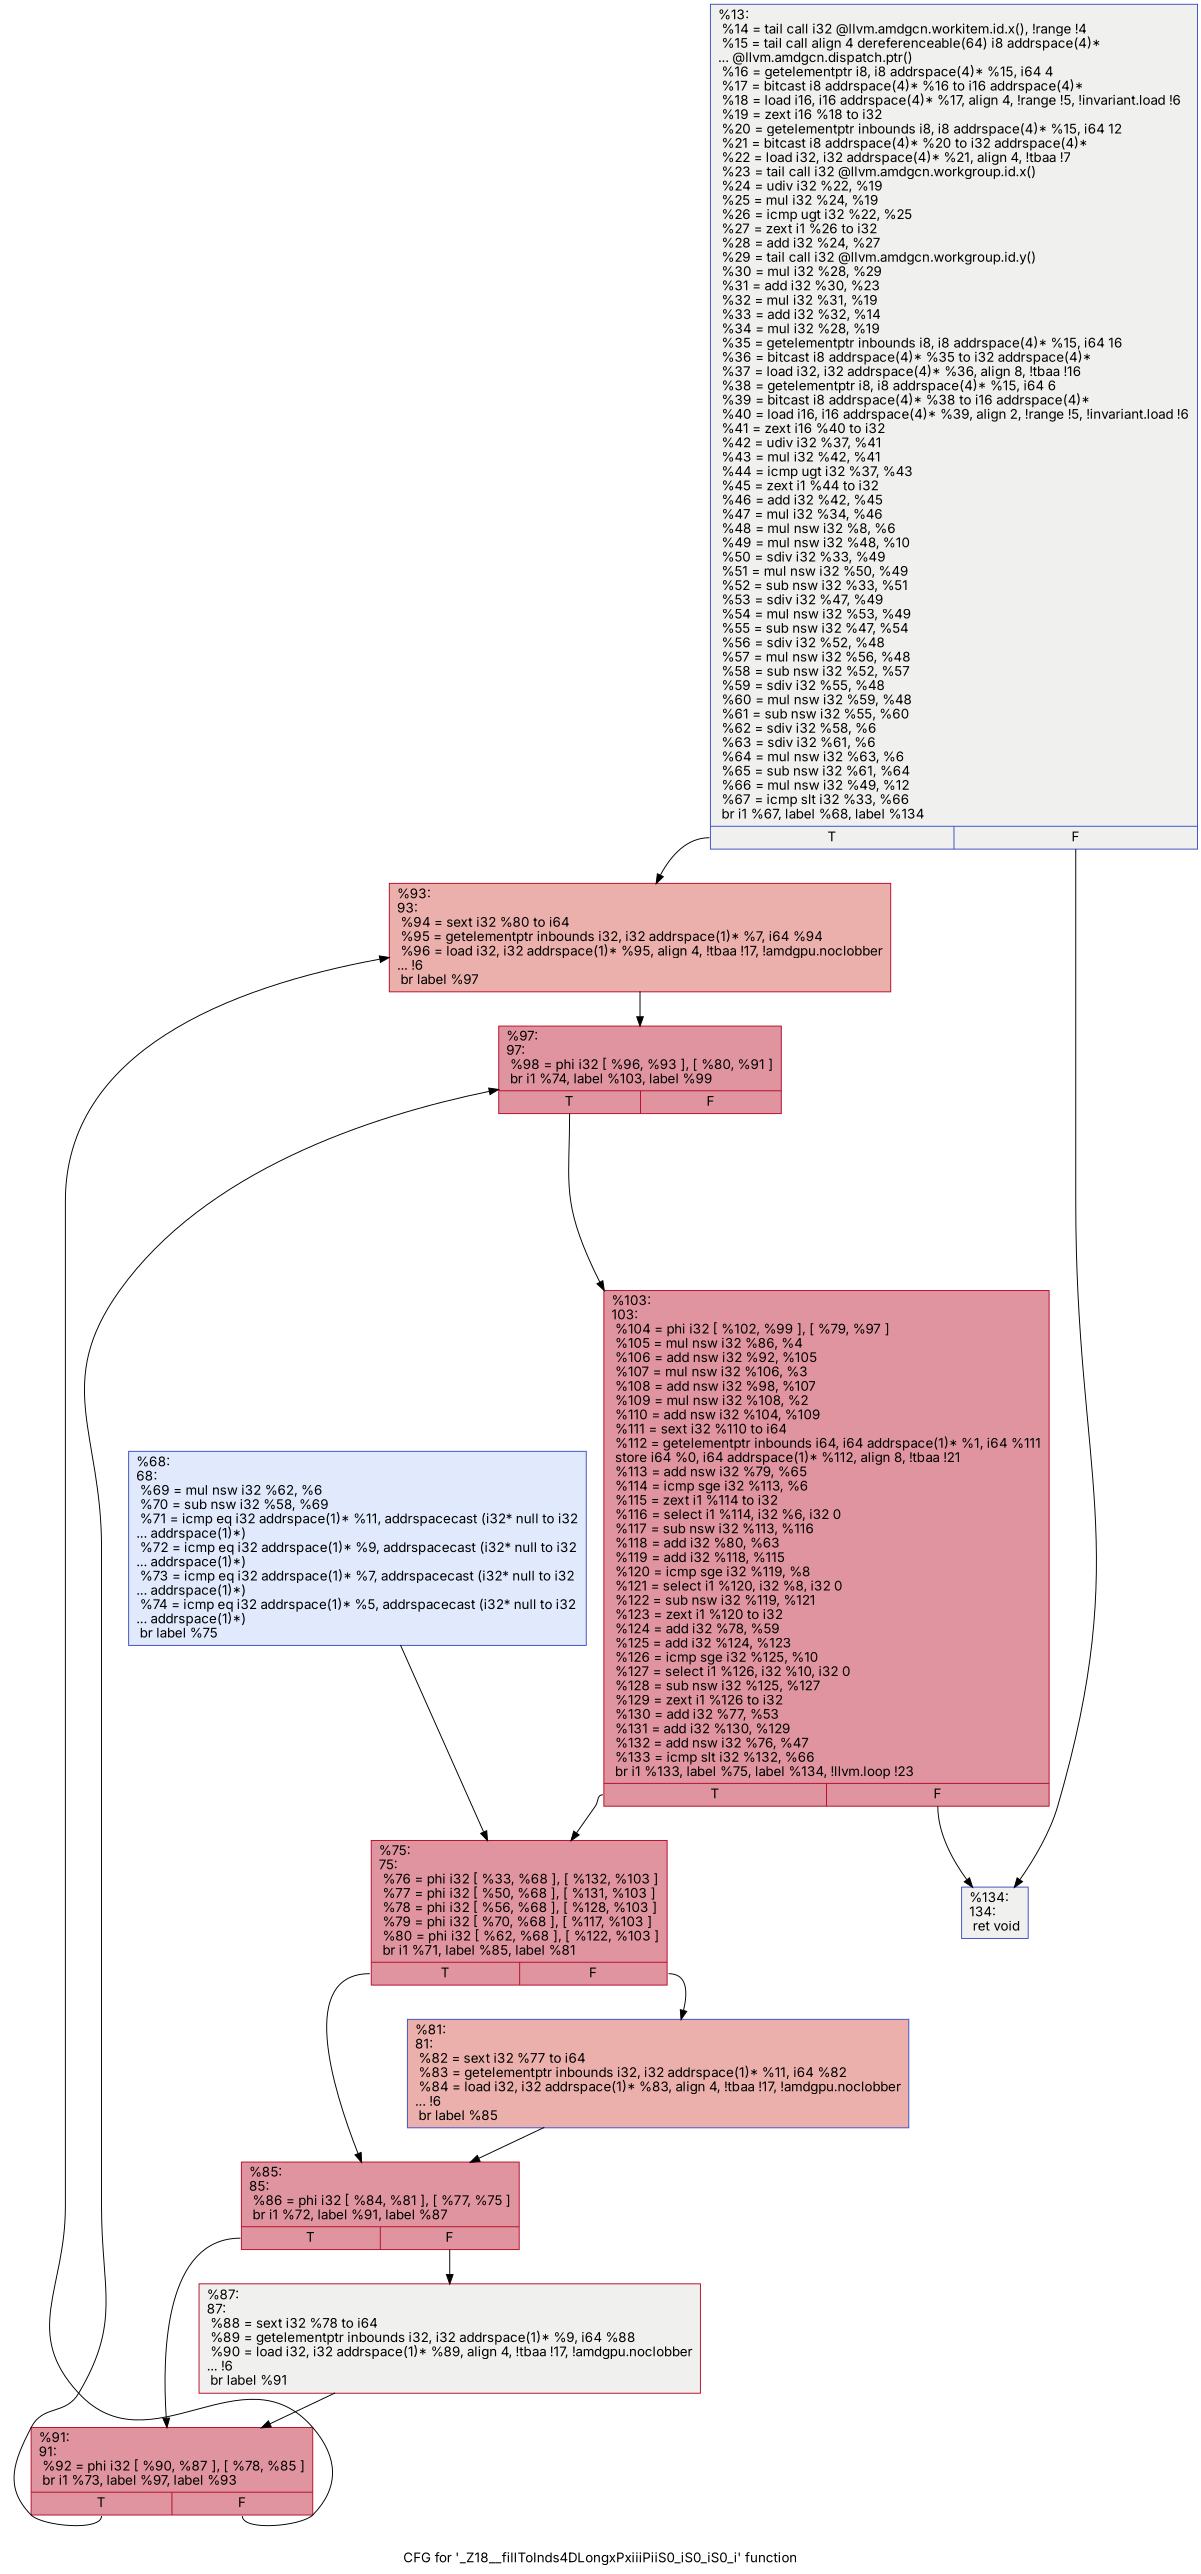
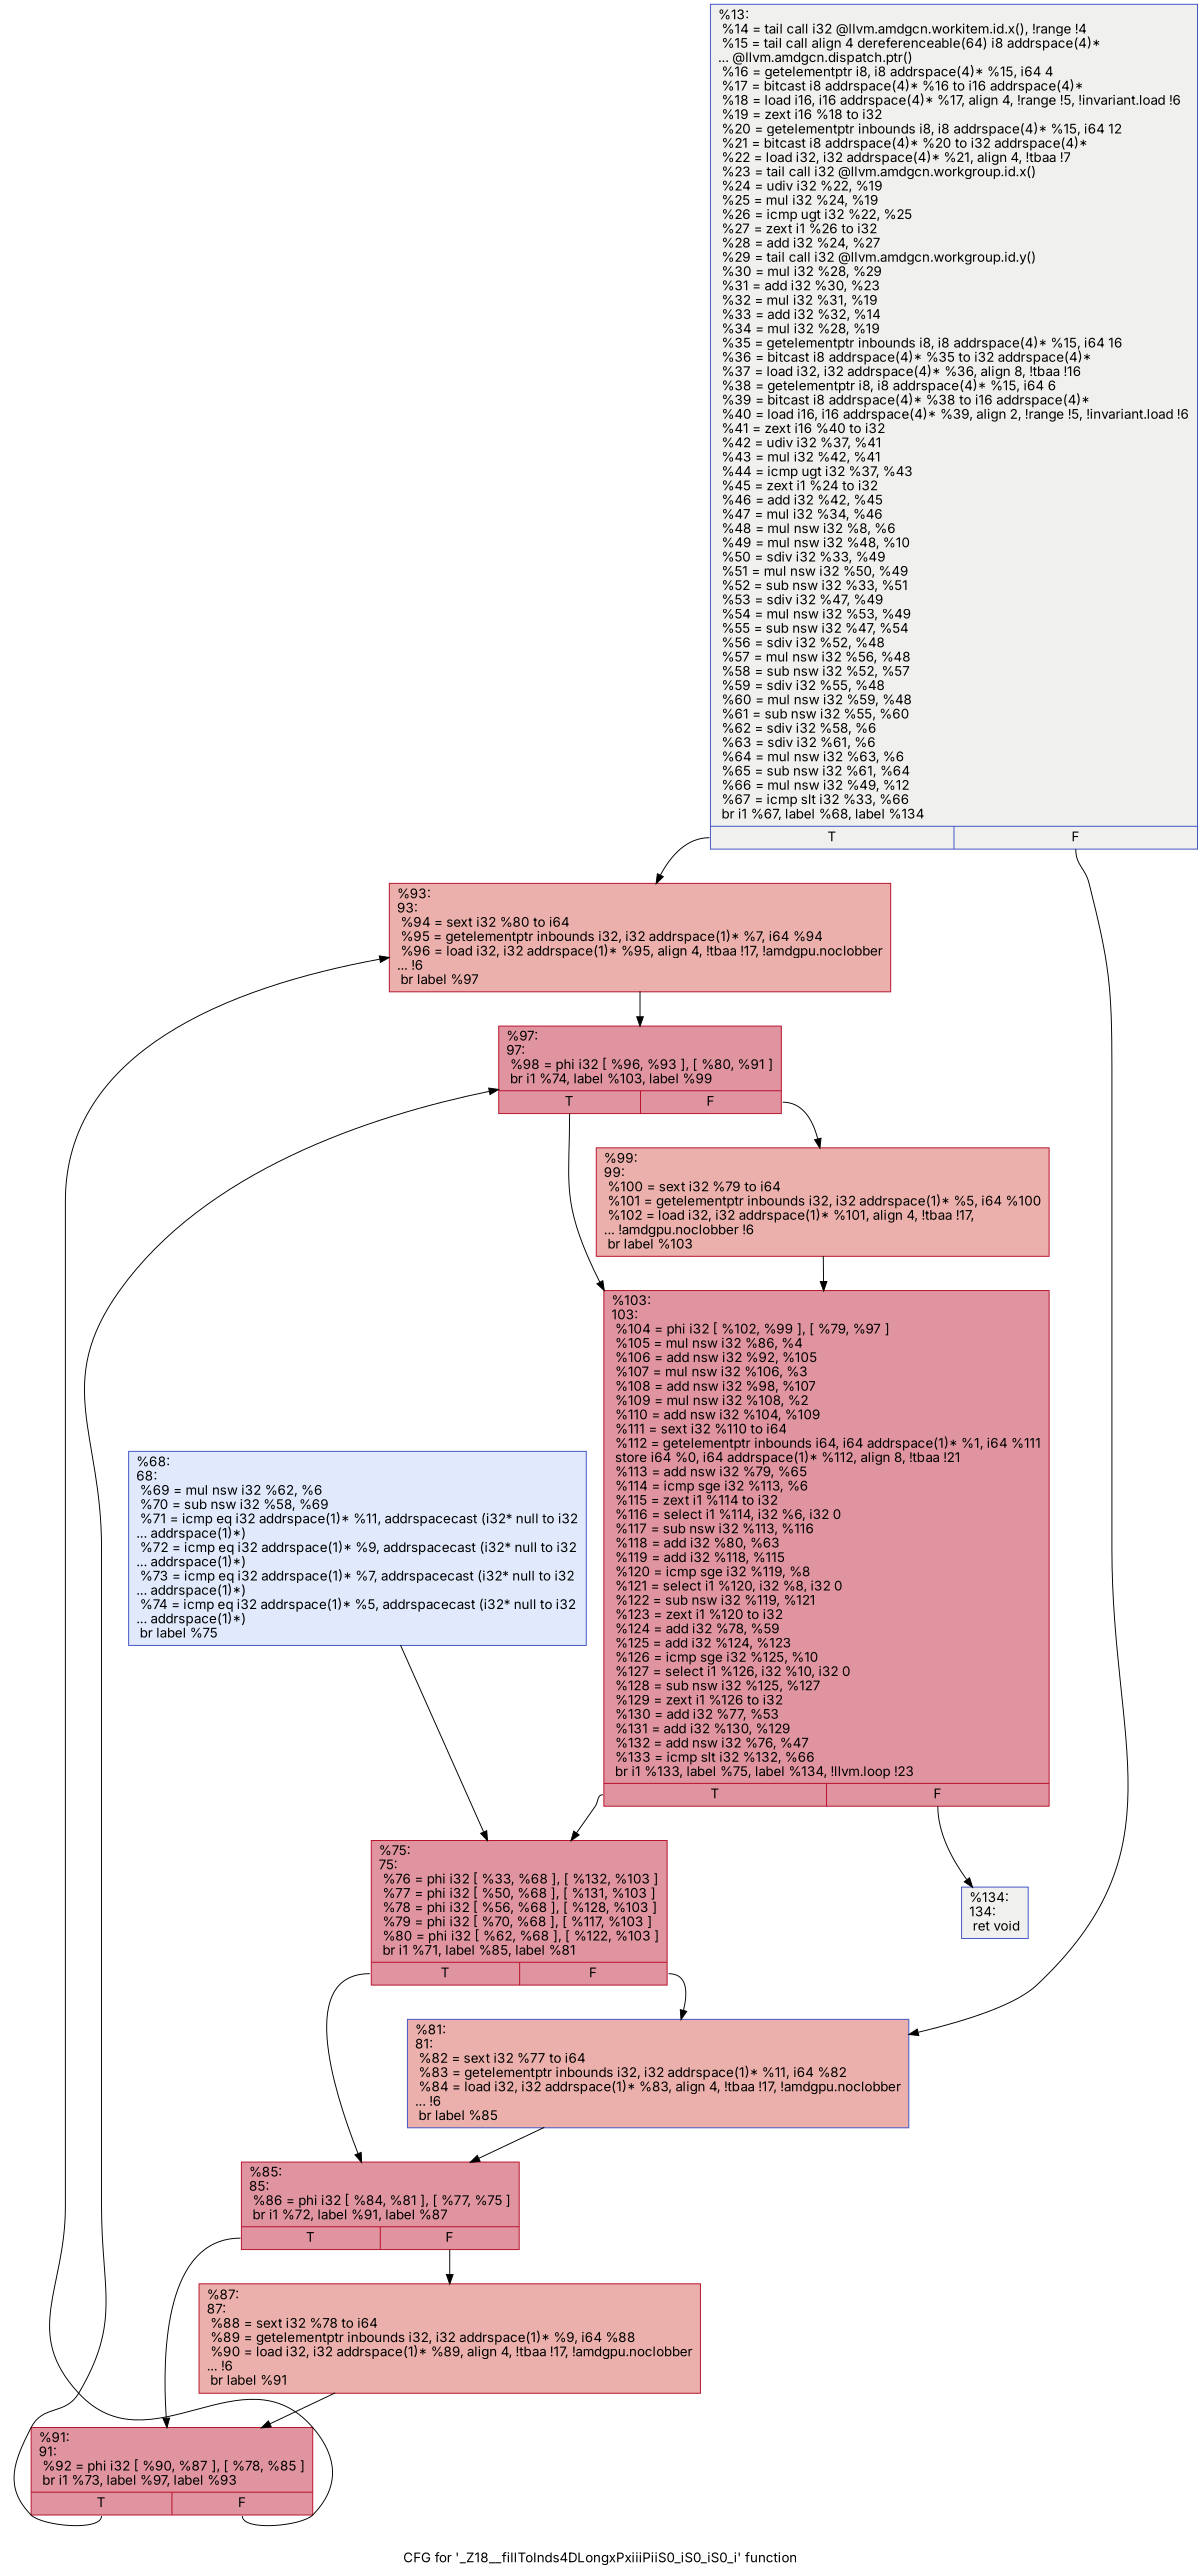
  digraph {
    fontname=Inter
    label="CFG for '_Z18__fillToInds4DLongxPxiiiPiiS0_iS0_iS0_i' function"
    node [color="#b70d28ff" fillcolor="#b70d2870" fontname=Inter shape=record style=filled]
    edge [fontname=Inter tailport=s0]
-   n1 [color="#3d50c3ff" fillcolor="#dedcdb70" label="{%13:\l  %14 = tail call i32 @llvm.amdgcn.workitem.id.x(), !range !4\l  %15 = tail call align 4 dereferenceable(64) i8 addrspace(4)*\l... @llvm.amdgcn.dispatch.ptr()\l  %16 = getelementptr i8, i8 addrspace(4)* %15, i64 4\l  %17 = bitcast i8 addrspace(4)* %16 to i16 addrspace(4)*\l  %18 = load i16, i16 addrspace(4)* %17, align 4, !range !5, !invariant.load !6\l  %19 = zext i16 %18 to i32\l  %20 = getelementptr inbounds i8, i8 addrspace(4)* %15, i64 12\l  %21 = bitcast i8 addrspace(4)* %20 to i32 addrspace(4)*\l  %22 = load i32, i32 addrspace(4)* %21, align 4, !tbaa !7\l  %23 = tail call i32 @llvm.amdgcn.workgroup.id.x()\l  %24 = udiv i32 %22, %19\l  %25 = mul i32 %24, %19\l  %26 = icmp ugt i32 %22, %25\l  %27 = zext i1 %26 to i32\l  %28 = add i32 %24, %27\l  %29 = tail call i32 @llvm.amdgcn.workgroup.id.y()\l  %30 = mul i32 %28, %29\l  %31 = add i32 %30, %23\l  %32 = mul i32 %31, %19\l  %33 = add i32 %32, %14\l  %34 = mul i32 %28, %19\l  %35 = getelementptr inbounds i8, i8 addrspace(4)* %15, i64 16\l  %36 = bitcast i8 addrspace(4)* %35 to i32 addrspace(4)*\l  %37 = load i32, i32 addrspace(4)* %36, align 8, !tbaa !16\l  %38 = getelementptr i8, i8 addrspace(4)* %15, i64 6\l  %39 = bitcast i8 addrspace(4)* %38 to i16 addrspace(4)*\l  %40 = load i16, i16 addrspace(4)* %39, align 2, !range !5, !invariant.load !6\l  %41 = zext i16 %40 to i32\l  %42 = udiv i32 %37, %41\l  %43 = mul i32 %42, %41\l  %44 = icmp ugt i32 %37, %43\l  %45 = zext i1 %44 to i32\l  %46 = add i32 %42, %45\l  %47 = mul i32 %34, %46\l  %48 = mul nsw i32 %8, %6\l  %49 = mul nsw i32 %48, %10\l  %50 = sdiv i32 %33, %49\l  %51 = mul nsw i32 %50, %49\l  %52 = sub nsw i32 %33, %51\l  %53 = sdiv i32 %47, %49\l  %54 = mul nsw i32 %53, %49\l  %55 = sub nsw i32 %47, %54\l  %56 = sdiv i32 %52, %48\l  %57 = mul nsw i32 %56, %48\l  %58 = sub nsw i32 %52, %57\l  %59 = sdiv i32 %55, %48\l  %60 = mul nsw i32 %59, %48\l  %61 = sub nsw i32 %55, %60\l  %62 = sdiv i32 %58, %6\l  %63 = sdiv i32 %61, %6\l  %64 = mul nsw i32 %63, %6\l  %65 = sub nsw i32 %61, %64\l  %66 = mul nsw i32 %49, %12\l  %67 = icmp slt i32 %33, %66\l  br i1 %67, label %68, label %134\l|{<s0>T|<s1>F}}"]
+   n1 [color="#3d50c3ff" fillcolor="#dedcdb70" label="{%13:\l  %14 = tail call i32 @llvm.amdgcn.workitem.id.x(), !range !4\l  %15 = tail call align 4 dereferenceable(64) i8 addrspace(4)*\l... @llvm.amdgcn.dispatch.ptr()\l  %16 = getelementptr i8, i8 addrspace(4)* %15, i64 4\l  %17 = bitcast i8 addrspace(4)* %16 to i16 addrspace(4)*\l  %18 = load i16, i16 addrspace(4)* %17, align 4, !range !5, !invariant.load !6\l  %19 = zext i16 %18 to i32\l  %20 = getelementptr inbounds i8, i8 addrspace(4)* %15, i64 12\l  %21 = bitcast i8 addrspace(4)* %20 to i32 addrspace(4)*\l  %22 = load i32, i32 addrspace(4)* %21, align 4, !tbaa !7\l  %23 = tail call i32 @llvm.amdgcn.workgroup.id.x()\l  %24 = udiv i32 %22, %19\l  %25 = mul i32 %24, %19\l  %26 = icmp ugt i32 %22, %25\l  %27 = zext i1 %26 to i32\l  %28 = add i32 %24, %27\l  %29 = tail call i32 @llvm.amdgcn.workgroup.id.y()\l  %30 = mul i32 %28, %29\l  %31 = add i32 %30, %23\l  %32 = mul i32 %31, %19\l  %33 = add i32 %32, %14\l  %34 = mul i32 %28, %19\l  %35 = getelementptr inbounds i8, i8 addrspace(4)* %15, i64 16\l  %36 = bitcast i8 addrspace(4)* %35 to i32 addrspace(4)*\l  %37 = load i32, i32 addrspace(4)* %36, align 8, !tbaa !16\l  %38 = getelementptr i8, i8 addrspace(4)* %15, i64 6\l  %39 = bitcast i8 addrspace(4)* %38 to i16 addrspace(4)*\l  %40 = load i16, i16 addrspace(4)* %39, align 2, !range !5, !invariant.load !6\l  %41 = zext i16 %40 to i32\l  %42 = udiv i32 %37, %41\l  %43 = mul i32 %42, %41\l  %44 = icmp ugt i32 %37, %43\l  %45 = zext i1 %24 to i32\l  %46 = add i32 %42, %45\l  %47 = mul i32 %34, %46\l  %48 = mul nsw i32 %8, %6\l  %49 = mul nsw i32 %48, %10\l  %50 = sdiv i32 %33, %49\l  %51 = mul nsw i32 %50, %49\l  %52 = sub nsw i32 %33, %51\l  %53 = sdiv i32 %47, %49\l  %54 = mul nsw i32 %53, %49\l  %55 = sub nsw i32 %47, %54\l  %56 = sdiv i32 %52, %48\l  %57 = mul nsw i32 %56, %48\l  %58 = sub nsw i32 %52, %57\l  %59 = sdiv i32 %55, %48\l  %60 = mul nsw i32 %59, %48\l  %61 = sub nsw i32 %55, %60\l  %62 = sdiv i32 %58, %6\l  %63 = sdiv i32 %61, %6\l  %64 = mul nsw i32 %63, %6\l  %65 = sub nsw i32 %61, %64\l  %66 = mul nsw i32 %49, %12\l  %67 = icmp slt i32 %33, %66\l  br i1 %67, label %68, label %134\l|{<s0>T|<s1>F}}"]
    n2 [color="#3d50c3ff" fillcolor="#dedcdb70" label="{%134:\l134:                                              \l  ret void\l}"]
    n3 [fillcolor="#d24b4070" label="{%93:\l93:                                               \l  %94 = sext i32 %80 to i64\l  %95 = getelementptr inbounds i32, i32 addrspace(1)* %7, i64 %94\l  %96 = load i32, i32 addrspace(1)* %95, align 4, !tbaa !17, !amdgpu.noclobber\l... !6\l  br label %97\l}"]
    n4 [color="#3d50c3ff" fillcolor="#b9d0f970" label="{%68:\l68:                                               \l  %69 = mul nsw i32 %62, %6\l  %70 = sub nsw i32 %58, %69\l  %71 = icmp eq i32 addrspace(1)* %11, addrspacecast (i32* null to i32\l... addrspace(1)*)\l  %72 = icmp eq i32 addrspace(1)* %9, addrspacecast (i32* null to i32\l... addrspace(1)*)\l  %73 = icmp eq i32 addrspace(1)* %7, addrspacecast (i32* null to i32\l... addrspace(1)*)\l  %74 = icmp eq i32 addrspace(1)* %5, addrspacecast (i32* null to i32\l... addrspace(1)*)\l  br label %75\l}"]
    n5 [label="{%75:\l75:                                               \l  %76 = phi i32 [ %33, %68 ], [ %132, %103 ]\l  %77 = phi i32 [ %50, %68 ], [ %131, %103 ]\l  %78 = phi i32 [ %56, %68 ], [ %128, %103 ]\l  %79 = phi i32 [ %70, %68 ], [ %117, %103 ]\l  %80 = phi i32 [ %62, %68 ], [ %122, %103 ]\l  br i1 %71, label %85, label %81\l|{<s0>T|<s1>F}}"]
    n6 [label="{%85:\l85:                                               \l  %86 = phi i32 [ %84, %81 ], [ %77, %75 ]\l  br i1 %72, label %91, label %87\l|{<s0>T|<s1>F}}"]
    n7 [color="#3d50c3ff" fillcolor="#d24b4070" label="{%81:\l81:                                               \l  %82 = sext i32 %77 to i64\l  %83 = getelementptr inbounds i32, i32 addrspace(1)* %11, i64 %82\l  %84 = load i32, i32 addrspace(1)* %83, align 4, !tbaa !17, !amdgpu.noclobber\l... !6\l  br label %85\l}"]
    n8 [label="{%91:\l91:                                               \l  %92 = phi i32 [ %90, %87 ], [ %78, %85 ]\l  br i1 %73, label %97, label %93\l|{<s0>T|<s1>F}}"]
-   n9 [fillcolor="#dedcdb70" label="{%87:\l87:                                               \l  %88 = sext i32 %78 to i64\l  %89 = getelementptr inbounds i32, i32 addrspace(1)* %9, i64 %88\l  %90 = load i32, i32 addrspace(1)* %89, align 4, !tbaa !17, !amdgpu.noclobber\l... !6\l  br label %91\l}"]
+   n9 [fillcolor="#d24b4070" label="{%87:\l87:                                               \l  %88 = sext i32 %78 to i64\l  %89 = getelementptr inbounds i32, i32 addrspace(1)* %9, i64 %88\l  %90 = load i32, i32 addrspace(1)* %89, align 4, !tbaa !17, !amdgpu.noclobber\l... !6\l  br label %91\l}"]
    n10 [label="{%97:\l97:                                               \l  %98 = phi i32 [ %96, %93 ], [ %80, %91 ]\l  br i1 %74, label %103, label %99\l|{<s0>T|<s1>F}}"]
    n11 [label="{%103:\l103:                                              \l  %104 = phi i32 [ %102, %99 ], [ %79, %97 ]\l  %105 = mul nsw i32 %86, %4\l  %106 = add nsw i32 %92, %105\l  %107 = mul nsw i32 %106, %3\l  %108 = add nsw i32 %98, %107\l  %109 = mul nsw i32 %108, %2\l  %110 = add nsw i32 %104, %109\l  %111 = sext i32 %110 to i64\l  %112 = getelementptr inbounds i64, i64 addrspace(1)* %1, i64 %111\l  store i64 %0, i64 addrspace(1)* %112, align 8, !tbaa !21\l  %113 = add nsw i32 %79, %65\l  %114 = icmp sge i32 %113, %6\l  %115 = zext i1 %114 to i32\l  %116 = select i1 %114, i32 %6, i32 0\l  %117 = sub nsw i32 %113, %116\l  %118 = add i32 %80, %63\l  %119 = add i32 %118, %115\l  %120 = icmp sge i32 %119, %8\l  %121 = select i1 %120, i32 %8, i32 0\l  %122 = sub nsw i32 %119, %121\l  %123 = zext i1 %120 to i32\l  %124 = add i32 %78, %59\l  %125 = add i32 %124, %123\l  %126 = icmp sge i32 %125, %10\l  %127 = select i1 %126, i32 %10, i32 0\l  %128 = sub nsw i32 %125, %127\l  %129 = zext i1 %126 to i32\l  %130 = add i32 %77, %53\l  %131 = add i32 %130, %129\l  %132 = add nsw i32 %76, %47\l  %133 = icmp slt i32 %132, %66\l  br i1 %133, label %75, label %134, !llvm.loop !23\l|{<s0>T|<s1>F}}"]
-   n1 -> n2 [tailport=s1]
+   n12 [fillcolor="#d24b4070" label="{%99:\l99:                                               \l  %100 = sext i32 %79 to i64\l  %101 = getelementptr inbounds i32, i32 addrspace(1)* %5, i64 %100\l  %102 = load i32, i32 addrspace(1)* %101, align 4, !tbaa !17,\l... !amdgpu.noclobber !6\l  br label %103\l}"]
+   n1 -> n7 [tailport=s1]
    n1 -> n3
    n3 -> n10
    n4 -> n5
    n5 -> n6
    n5 -> n7 [tailport=s1]
    n6 -> n8
    n6 -> n9 [tailport=s1]
    n7 -> n6
    n8 -> n3 [tailport=s1]
    n8 -> n10
    n9 -> n8
    n10 -> n11
+   n10 -> n12 [tailport=s1]
    n11 -> n2 [tailport=s1]
    n11 -> n5
+   n12 -> n11
  }
